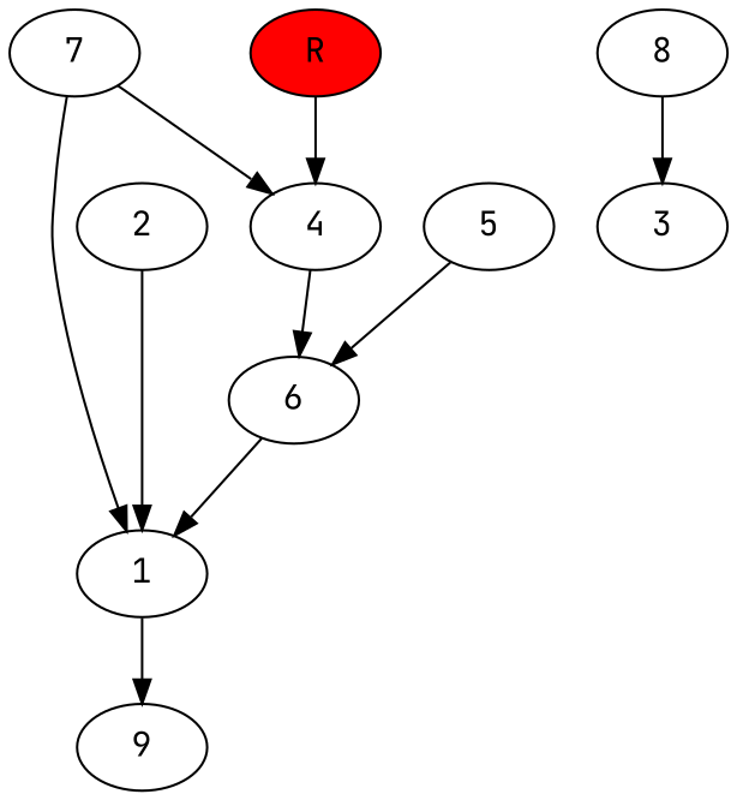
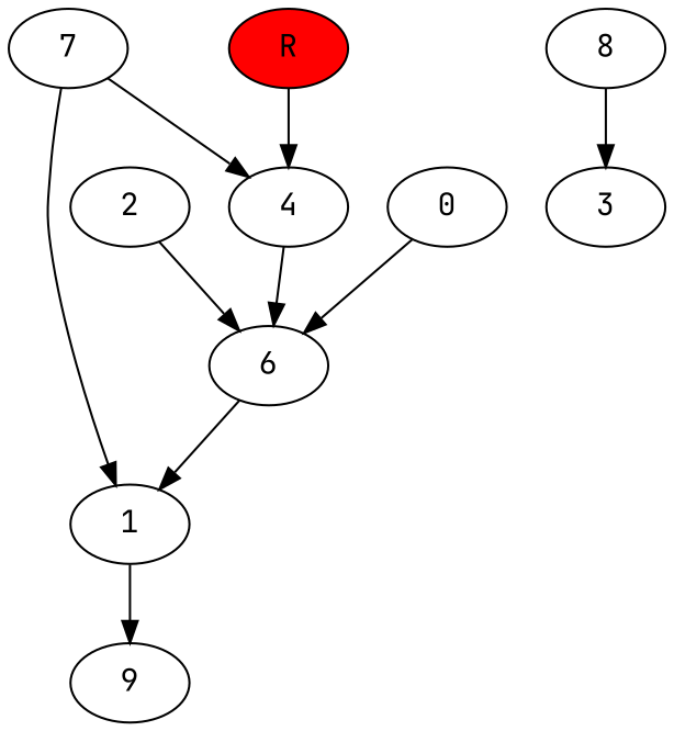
  digraph {
    fontname="JetBrains Mono"
    node [fontname="JetBrains Mono"]
    edge [fontname="JetBrains Mono"]
    1
    9
    2
    6
    4
-   5
+   5 [label=0]
    7
    8
    3
    R [fillcolor="#ff0000" style=filled]
    1 -> 9
-   2 -> 1
+   2 -> 6
    6 -> 1
    4 -> 6
    5 -> 6
    7 -> 1
    7 -> 4
    8 -> 3
    R -> 4
  }
